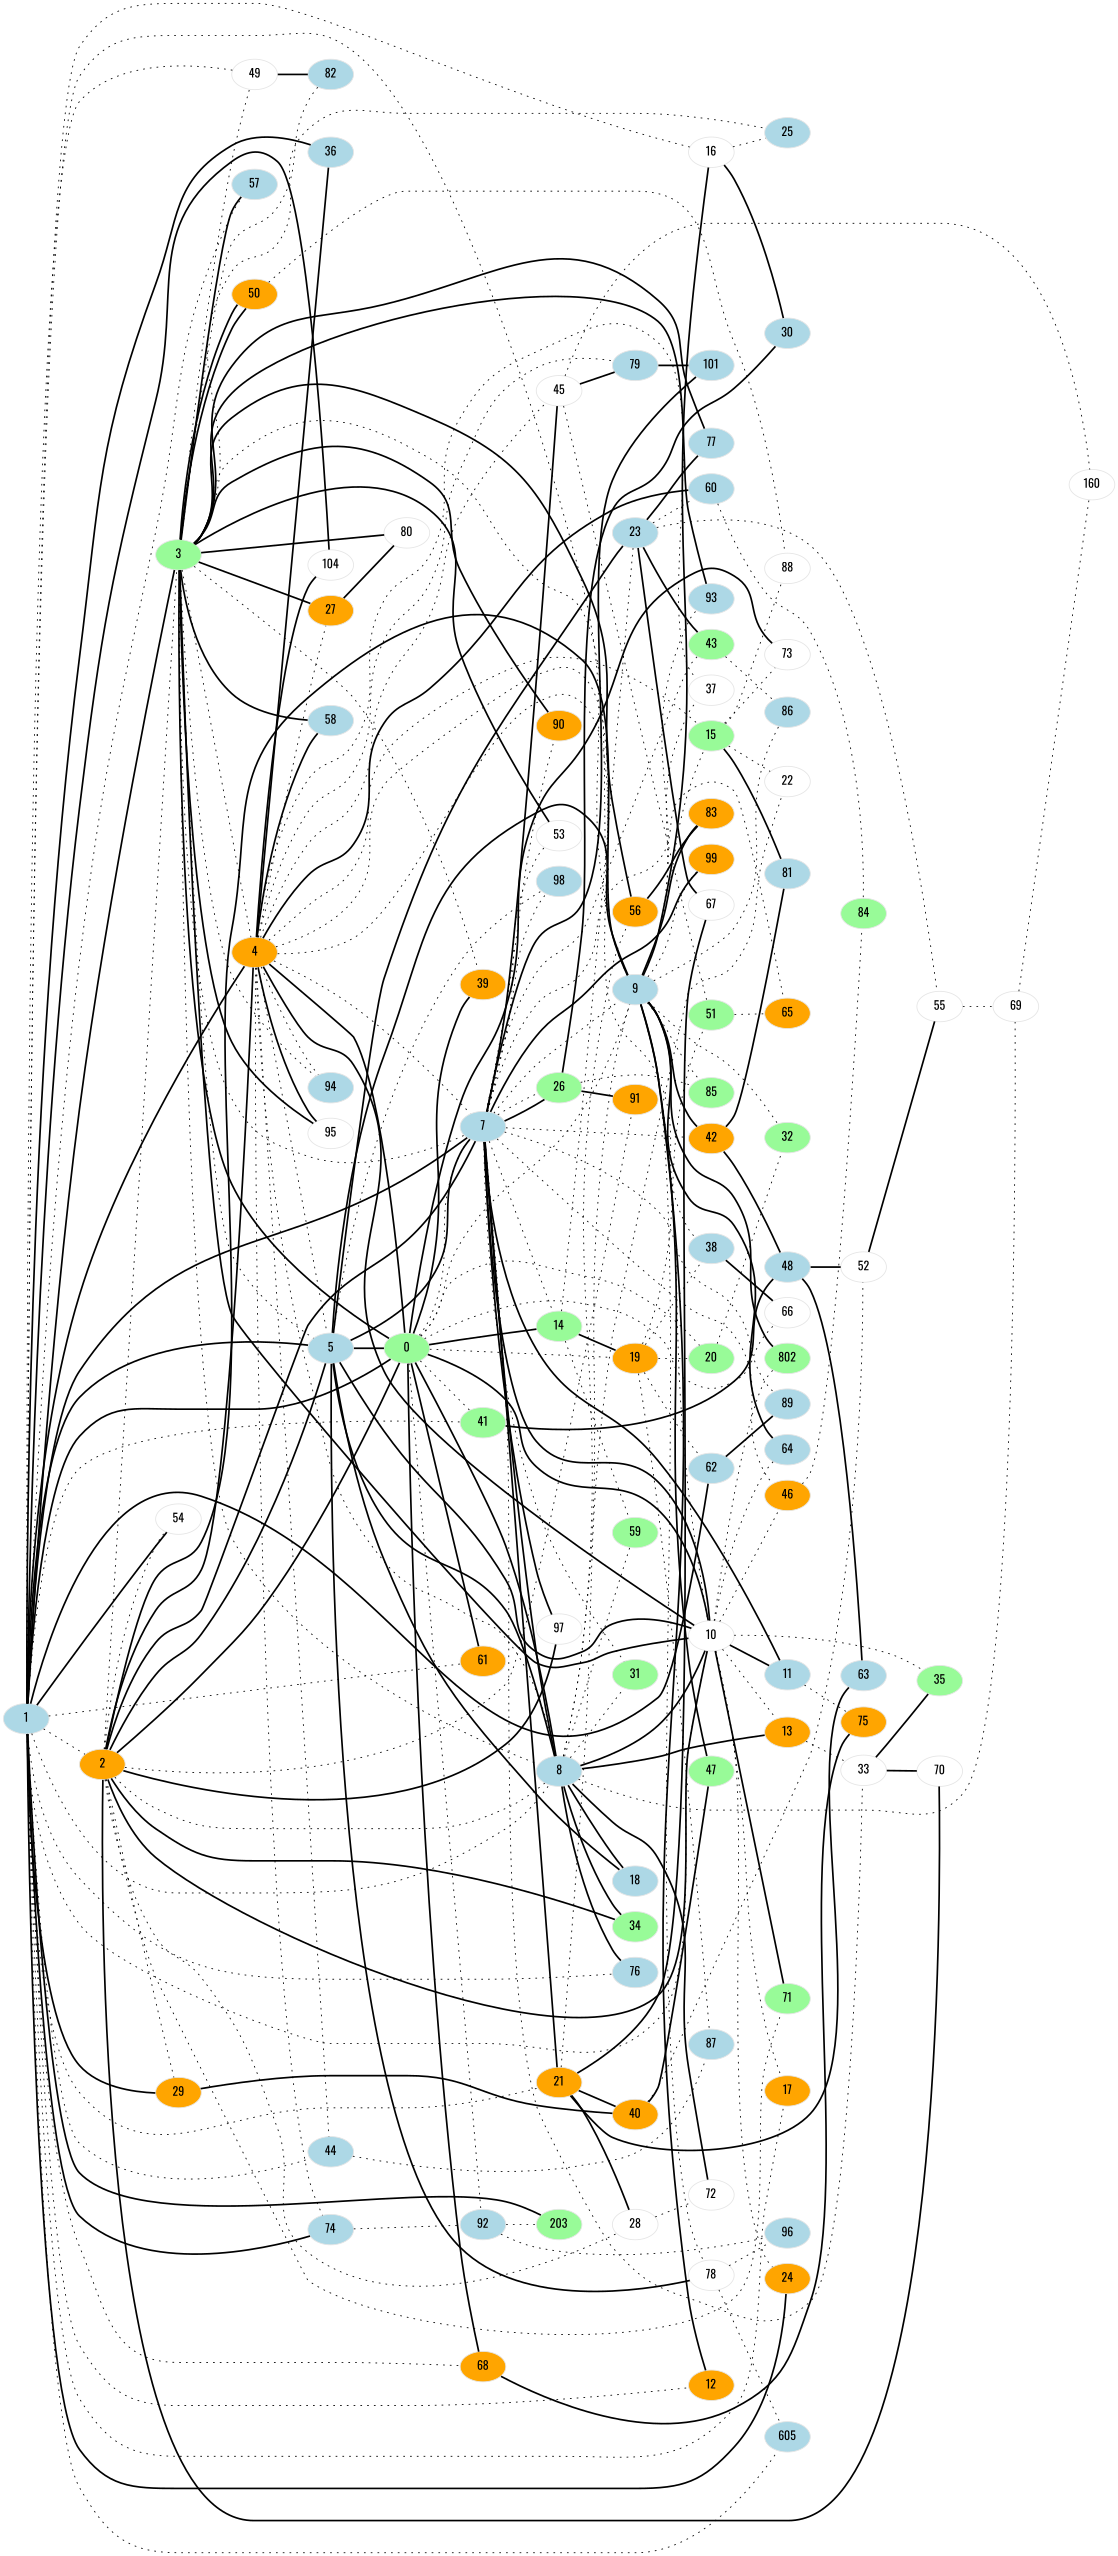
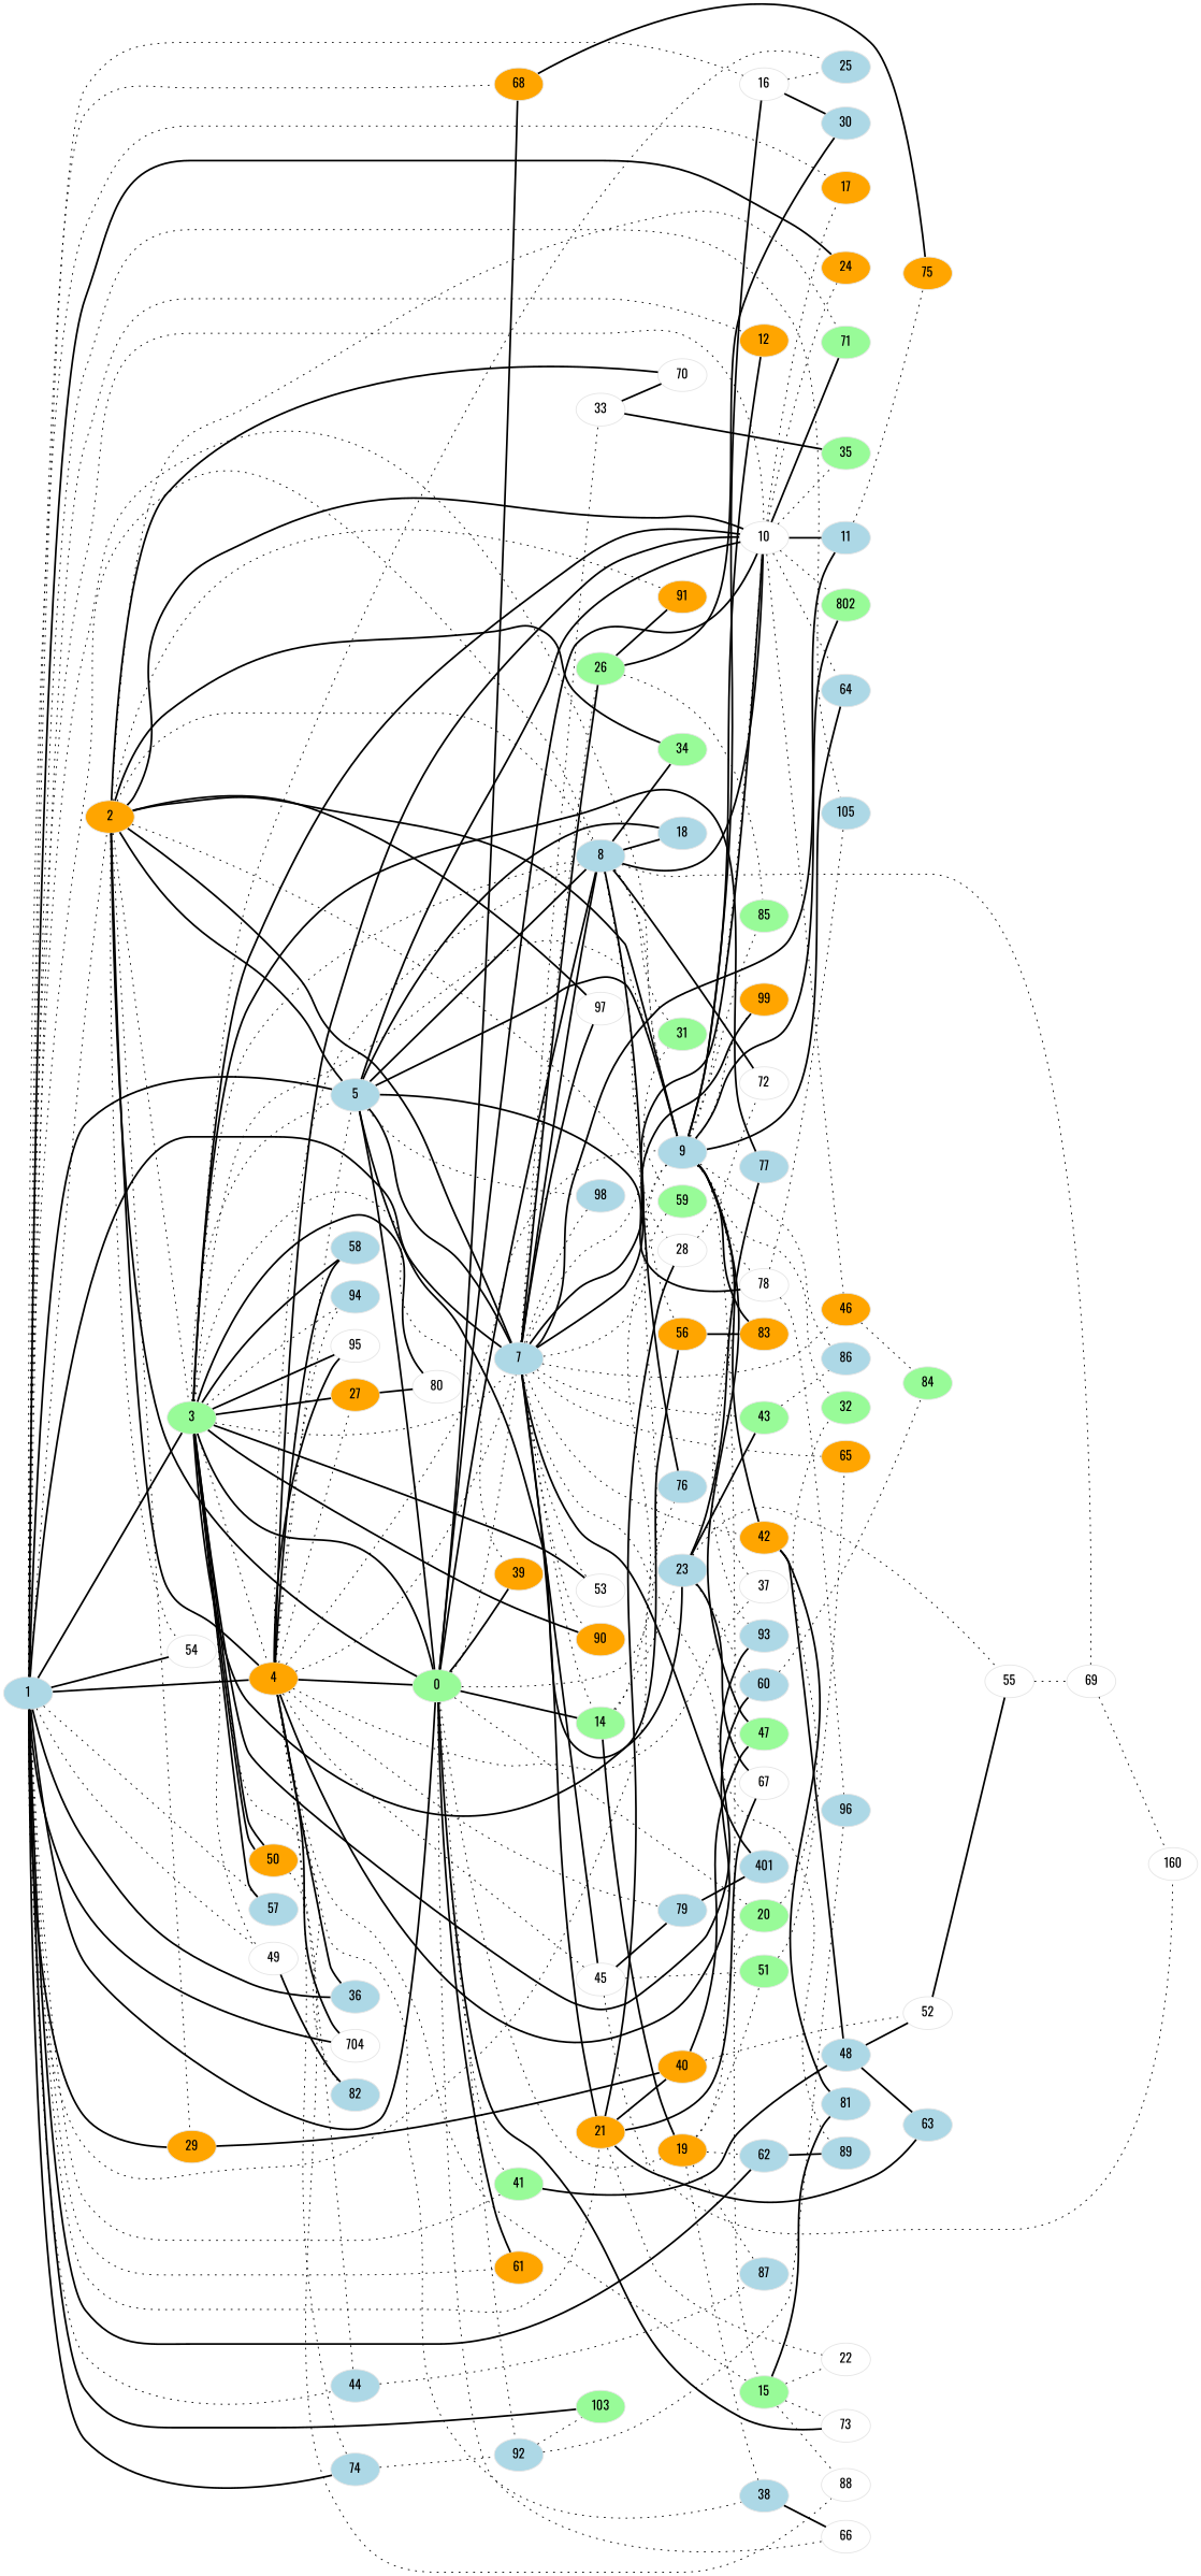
  graph {
    fontname=Oswald
    rankdir=LR
    node [color=gray90 fillcolor=lightblue fontname=Oswald style=filled]
    edge [fontname=Oswald style=dotted]
    2 [fillcolor=orange]
    1
    3 [fillcolor=palegreen]
    4 [fillcolor=orange]
    5
    n6 [fillcolor=palegreen label=0]
    7
    8
    9
    10 [fillcolor=white]
    12 [fillcolor=orange]
    16 [fillcolor=white]
    17 [fillcolor=orange]
    21 [fillcolor=orange]
    24 [fillcolor=orange]
    29 [fillcolor=orange]
    36
    41 [fillcolor=palegreen]
    44
    49 [fillcolor=white]
    54 [fillcolor=white]
    57
    61 [fillcolor=orange]
    62
    68 [fillcolor=orange]
    74
    76
-   103 [fillcolor=palegreen label=203]
-   104 [fillcolor=white]
-   105 [label=605]
+   103 [fillcolor=palegreen]
+   104 [fillcolor=white label=704]
+   105
    28 [fillcolor=white]
    34 [fillcolor=palegreen]
    70 [fillcolor=white]
    71 [fillcolor=palegreen]
    91 [fillcolor=orange]
    97 [fillcolor=white]
    25
    27 [fillcolor=orange]
    39 [fillcolor=orange]
    50 [fillcolor=orange]
    53 [fillcolor=white]
    56 [fillcolor=orange]
    58
    77
    80 [fillcolor=white]
    82
    90 [fillcolor=orange]
    93
    94
    95 [fillcolor=white]
    15 [fillcolor=palegreen]
    37 [fillcolor=white]
    38
    45 [fillcolor=white]
    60
    79
    18
    23
    78 [fillcolor=white]
    98
    14 [fillcolor=palegreen]
    19 [fillcolor=orange]
    20 [fillcolor=palegreen]
    66 [fillcolor=white]
    73 [fillcolor=white]
    92
    11
    26 [fillcolor=palegreen]
    31 [fillcolor=palegreen]
    33 [fillcolor=white]
    42 [fillcolor=orange]
    43 [fillcolor=palegreen]
    46 [fillcolor=orange]
    65 [fillcolor=orange]
    89
    99 [fillcolor=orange]
-   101
-   13 [fillcolor=orange]
+   101 [label=401]
    59 [fillcolor=palegreen]
    69 [fillcolor=white]
    72 [fillcolor=white]
    32 [fillcolor=palegreen]
    47 [fillcolor=palegreen]
    64
    83 [fillcolor=orange]
    85 [fillcolor=palegreen]
    86
    n88 [fillcolor=palegreen label=802]
    35 [fillcolor=palegreen]
    30
    22 [fillcolor=white]
    40 [fillcolor=orange]
    63
    67 [fillcolor=white]
    48
    87
    75 [fillcolor=orange]
    88 [fillcolor=white]
    81
    51 [fillcolor=palegreen]
    n101 [fillcolor=white label=160]
    84 [fillcolor=palegreen]
    55 [fillcolor=white]
    96
    52 [fillcolor=white]
    2 -- 3
    2 -- 4 [style=bold]
    2 -- 5 [style=bold]
    2 -- n6 [style=bold]
    2 -- 7 [style=bold]
    2 -- 8
    2 -- 9 [style=bold]
    2 -- 10 [style=bold]
    2 -- 29
    2 -- 54
    2 -- 28
    2 -- 34 [style=bold]
    2 -- 70 [style=bold]
    2 -- 71
    2 -- 91
    2 -- 97 [style=bold]
    1 -- 2
    1 -- 3 [style=bold]
    1 -- 4 [style=bold]
    1 -- 5 [style=bold]
    1 -- n6 [style=bold]
    1 -- 7 [style=bold]
    1 -- 8
    1 -- 9
    1 -- 10
    1 -- 12
    1 -- 16
    1 -- 17
    1 -- 21
    1 -- 24 [style=bold]
    1 -- 29 [style=bold]
    1 -- 36 [style=bold]
    1 -- 41
    1 -- 44
    1 -- 49
    1 -- 54 [style=bold]
    1 -- 57
    1 -- 61
    1 -- 62 [style=bold]
    1 -- 68
    1 -- 74 [style=bold]
    1 -- 76
    1 -- 103 [style=bold]
    1 -- 104 [style=bold]
    1 -- 105
    3 -- 4
    3 -- 5
    3 -- n6 [style=bold]
    3 -- 7
    3 -- 8
    3 -- 9
    3 -- 10 [style=bold]
    3 -- 49
    3 -- 57 [style=bold]
    3 -- 25
    3 -- 27 [style=bold]
    3 -- 39
    3 -- 50 [style=bold]
    3 -- 50 [style=bold]
    3 -- 53 [style=bold]
    3 -- 56 [style=bold]
    3 -- 58 [style=bold]
    3 -- 77 [style=bold]
    3 -- 80 [style=bold]
    3 -- 82
    3 -- 90 [style=bold]
    3 -- 93 [style=bold]
    3 -- 94
    3 -- 95 [style=bold]
    4 -- 5
    4 -- n6 [style=bold]
    4 -- 7
    4 -- 8
    4 -- 9
    4 -- 10 [style=bold]
    4 -- 36 [style=bold]
    4 -- 44
    4 -- 74
    4 -- 104 [style=bold]
    4 -- 27
    4 -- 58 [style=bold]
    4 -- 94
    4 -- 95 [style=bold]
    4 -- 15
    4 -- 37
    4 -- 38
    4 -- 45
    4 -- 60 [style=bold]
    4 -- 79
    5 -- n6 [style=bold]
    5 -- 7 [style=bold]
    5 -- 8 [style=bold]
    5 -- 9 [style=bold]
    5 -- 10 [style=bold]
    5 -- 18 [style=bold]
    5 -- 23 [style=bold]
    5 -- 78 [style=bold]
    5 -- 98
    n6 -- 7
    n6 -- 8 [style=bold]
    n6 -- 9
    n6 -- 10 [style=bold]
    n6 -- 41
    n6 -- 61 [style=bold]
    n6 -- 68 [style=bold]
    n6 -- 39 [style=bold]
    n6 -- 14 [style=bold]
    n6 -- 19
    n6 -- 20
    n6 -- 66
    n6 -- 73 [style=bold]
    n6 -- 92
    7 -- 8 [style=bold]
    7 -- 9
    7 -- 10 [style=bold]
    7 -- 21 [style=bold]
    7 -- 97 [style=bold]
    7 -- 53
    7 -- 90
    7 -- 45 [style=bold]
    7 -- 98
    7 -- 14
    7 -- 11 [style=bold]
    7 -- 26 [style=bold]
    7 -- 26
    7 -- 31
    7 -- 33
    7 -- 42
    7 -- 43
    7 -- 46
    7 -- 65
    7 -- 89
    7 -- 99 [style=bold]
    7 -- 101 [style=bold]
    8 -- 9
    8 -- 10 [style=bold]
    8 -- 76 [style=bold]
    8 -- 34 [style=bold]
    8 -- 56
    8 -- 18 [style=bold]
    8 -- 31
-   8 -- 13 [style=bold]
    8 -- 59
    8 -- 69
    8 -- 72 [style=bold]
    9 -- 10
    9 -- 12 [style=bold]
    9 -- 16 [style=bold]
    9 -- 93
    9 -- 15
    9 -- 37
    9 -- 78
    9 -- 42 [style=bold]
    9 -- 99
    9 -- 32
    9 -- 47 [style=bold]
    9 -- 64 [style=bold]
    9 -- 83 [style=bold]
    9 -- 85
    9 -- 86
    9 -- n88 [style=bold]
    10 -- 17
    10 -- 24
    10 -- 71 [style=bold]
    10 -- 11 [style=bold]
    10 -- 46
-   10 -- 13
    10 -- 64
    10 -- n88
    10 -- 35
    16 -- 25
    16 -- 30 [style=bold]
    21 -- 28 [style=bold]
    21 -- 22
    21 -- 40 [style=bold]
    21 -- 63 [style=bold]
    21 -- 67 [style=bold]
    29 -- 40 [style=bold]
    41 -- 48 [style=bold]
    44 -- 87
    49 -- 82 [style=bold]
    62 -- 89 [style=bold]
    68 -- 75 [style=bold]
    74 -- 92
    28 -- 72
    27 -- 80 [style=bold]
    50 -- 88
    56 -- 83 [style=bold]
    15 -- 73
    15 -- 22
    15 -- 88
    15 -- 81 [style=bold]
    38 -- 66 [style=bold]
    45 -- 79 [style=bold]
    45 -- 51
    45 -- n101
    60 -- 84
    79 -- 101 [style=bold]
    23 -- 77 [style=bold]
    23 -- 60
    23 -- 43 [style=bold]
    23 -- 67 [style=bold]
    23 -- 55
    78 -- 105
    78 -- 96
    14 -- 23
    14 -- 19 [style=bold]
    14 -- 59
    19 -- 62
    19 -- 38
    19 -- 20
    19 -- 87
    19 -- 51
    20 -- 32
    92 -- 103
    92 -- 96
    11 -- 75
    26 -- 91 [style=bold]
    26 -- 85
    26 -- 30 [style=bold]
    33 -- 70 [style=bold]
    33 -- 35 [style=bold]
    42 -- 48 [style=bold]
    42 -- 81 [style=bold]
    43 -- 86
    46 -- 84
-   13 -- 33
    69 -- n101
    40 -- 47 [style=bold]
    40 -- 52
    48 -- 63 [style=bold]
    48 -- 52 [style=bold]
    51 -- 65
    55 -- 69
    52 -- 55 [style=bold]
  }
